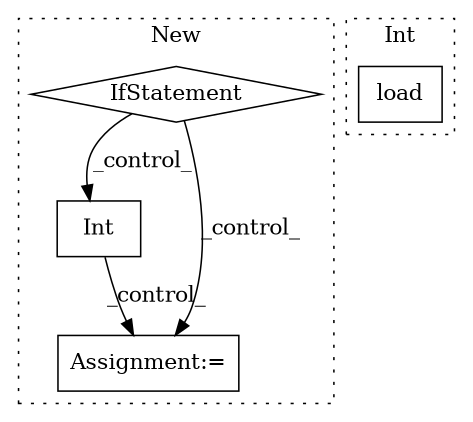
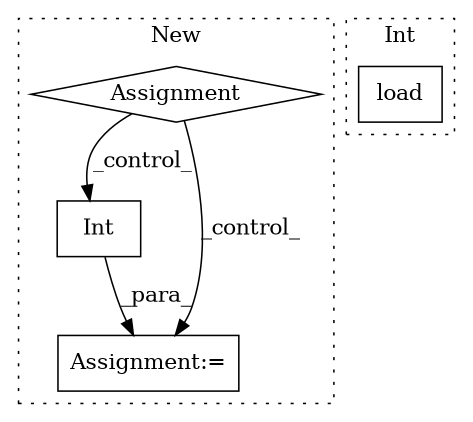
  digraph {
    node [a=32 shape=box]
    n1 [l="4,1" label=Int s="566,586"]
    n2 [a=7 l=1 label="Assignment:=" s=565]
-   n3 [a=25 l="4,2" label=IfStatement s="458,484" shape=diamond]
+   n3 [a=25 l="4,2" label=Assignment s="458,484" shape=diamond]
    n4 [l="5,1" label=load s="271,301"]
    subgraph cluster_1 {
      label=New
      style=dotted
      n1
      n2
      n3
    }
    subgraph cluster_2 {
      label=Int
      style=dotted
      n4
    }
-   n1 -> n2 [label=_control_]
+   n1 -> n2 [label=_para_]
    n3 -> n1 [label=_control_]
    n3 -> n2 [label=_control_]
  }
